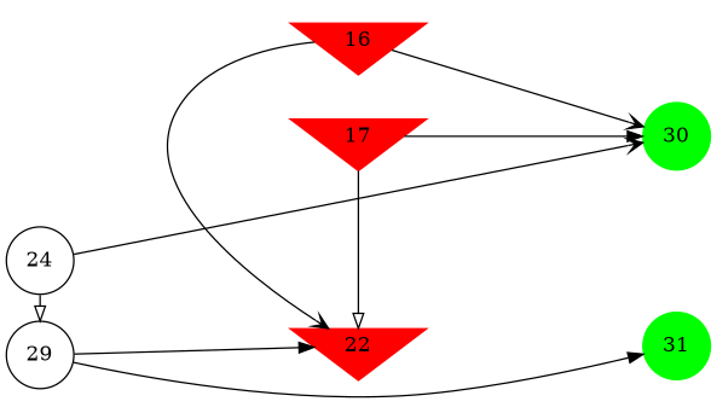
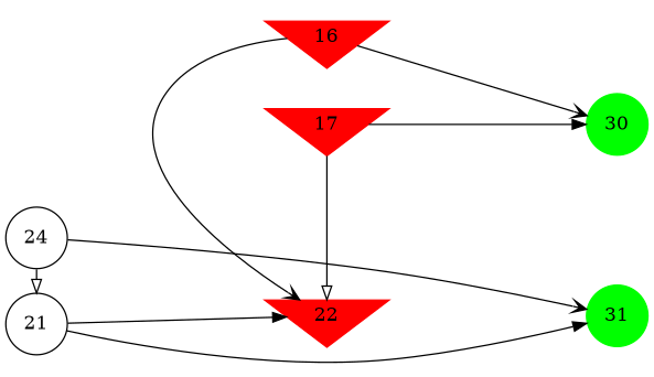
  digraph {
    rankdir=LR
    ranksep=2.0
    node [color=red shape=circle style=filled]
    edge [arrowhead=vee]
    16 [shape=invtriangle]
    17 [shape=invtriangle]
    22 [shape=invtriangle]
    24 [color=black style=""]
-   29 [color=black style=""]
+   29 [color=black label=21 style=""]
    30 [color=green]
    31 [color=green]
    subgraph sub_1 {
      rank=same
      16
      17
      22
    }
    subgraph sub_2 {
      rank=same
      24
      29
    }
    subgraph sub_3 {
      rank=same
      30
      31
    }
    16 -> 22
    16 -> 30
    17 -> 22 [arrowhead=onormal]
    17 -> 30 [arrowhead=normal]
    24 -> 29 [arrowhead=onormal]
-   24 -> 30
+   24 -> 31
    29 -> 22 [arrowhead=normal]
    29 -> 31 [arrowhead=normal]
  }
